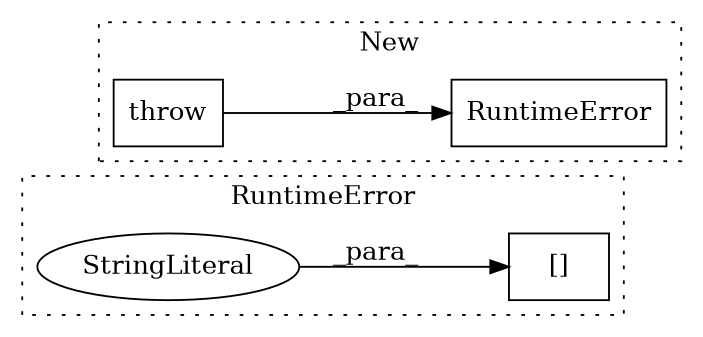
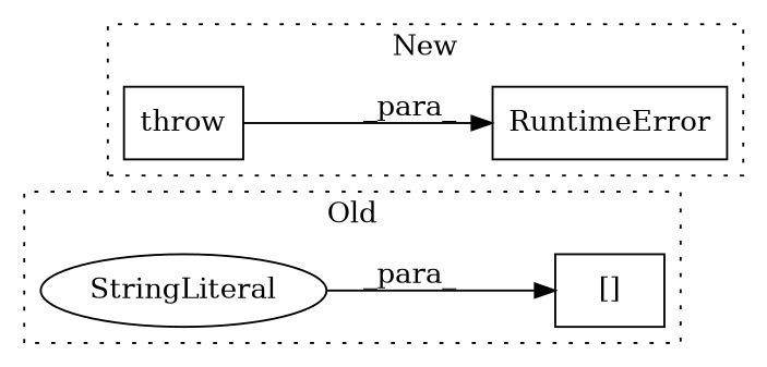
  digraph {
    rankdir=LR
    node [shape=box]
    n1 [a=2 l="6,1" label="[]" s="2446,2506"]
    n2 [a=45 l=54 label=StringLiteral s=2452 shape=ellipse]
    n3 [a=32 l="13,1" label=RuntimeError s="642,703"]
    n4 [a=53 l=6 label=throw s=636]
    subgraph cluster_1 {
-     label=RuntimeError
+     label=Old
      style=dotted
      n1
      n2
    }
    subgraph cluster_2 {
      label=New
      style=dotted
      n3
      n4
    }
    n2 -> n1 [label=_para_]
    n4 -> n3 [label=_para_]
  }
